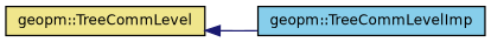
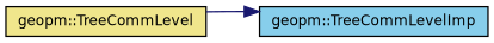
  digraph {
    rankdir=LR
    node [color=black fontname=Helvetica fontsize=10 shape=record style=filled]
    n1 [fillcolor=khaki height=0.2 label="geopm::TreeCommLevel" width=0.4]
    n2 [fillcolor=skyblue height=0.2 label="geopm::TreeCommLevelImp" width=0.4]
-   n1 -> n2 [color=midnightblue dir=back fontname=Helvetica fontsize=10 labelfontname=Helvetica labelfontsize=10 style=solid]
+   n2 -> n1 [color=midnightblue dir=back fontname=Helvetica fontsize=10 labelfontname=Helvetica labelfontsize=10 style=solid]
  }
